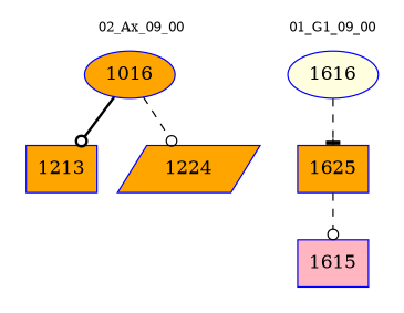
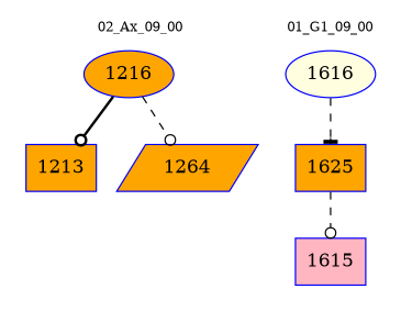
  digraph {
    node [color=blue fillcolor=orange shape=box style=filled]
    edge [arrowhead=odot color=black style=dashed]
-   n1 [label=1016 shape=ellipse]
+   n1 [label=1216 shape=ellipse]
    n2 [label=1213]
-   n3 [label=1224 shape=parallelogram]
+   n3 [label=1264 shape=parallelogram]
    n4 [fillcolor=lightyellow label=1616 shape=ellipse]
    n5 [fillcolor=lightpink label=1615]
    n6 [label=1625]
    subgraph cluster_1 {
      color=white
      fontsize=10
      label="02_Ax_09_00"
      n1
      n2
      n3
    }
    subgraph cluster_2 {
      color=white
      fontsize=10
      label="01_G1_09_00"
      n4
      n5
      n6
    }
    n1 -> n2 [style=bold]
    n1 -> n3
    n4 -> n6 [arrowhead=tee]
    n6 -> n5
  }
